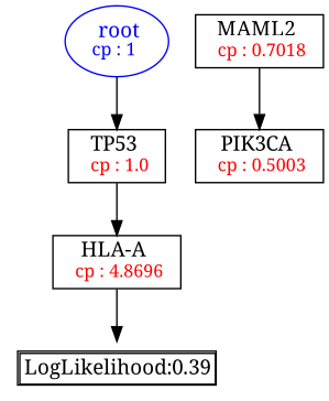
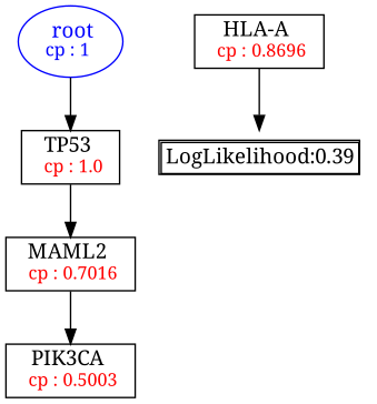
  digraph {
    fontname="Noto Serif"
    fontsize=10
    node [fontname="Noto Serif" shape=box]
    edge [fontname="Noto Serif"]
    n1 [color=Blue label=<<font color='Blue'> root</font><br/><font color='Blue' POINT-SIZE='12'>cp : 1 </font>> shape=oval]
    n2 [label=<TP53 <br/> <font color='Red' POINT-SIZE='12'> cp : 1.0 </font>>]
-   n3 [label=<HLA-A <br/> <font color='Red' POINT-SIZE='12'> cp : 4.8696 </font>>]
+   n3 [label=<HLA-A <br/> <font color='Red' POINT-SIZE='12'> cp : 0.8696 </font>>]
    n4 [label=<<TABLE BORDER="1" CELLBORDER="1" CELLSPACING="0" >     <TR><TD ALIGN="LEFT">LogLikelihood:0.39</TD></TR>     </TABLE>> shape=plaintext]
-   n5 [label=<MAML2 <br/> <font color='Red' POINT-SIZE='12'> cp : 0.7018 </font>>]
+   n5 [label=<MAML2 <br/> <font color='Red' POINT-SIZE='12'> cp : 0.7016 </font>>]
    n6 [label=<PIK3CA <br/> <font color='Red' POINT-SIZE='12'> cp : 0.5003 </font>>]
    n1 -> n2
-   n2 -> n3
+   n2 -> n5
    n3 -> n4
    n5 -> n6
  }
